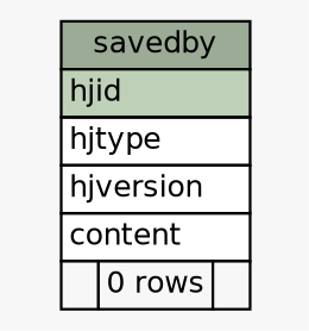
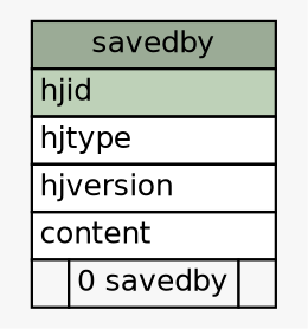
  digraph {
    bgcolor="#f7f7f7"
    fontname=Helvetica
    fontsize=11
    nodesep=0.18
    rankdir=TB
    ranksep=0.46
-   n1 [fontname=Helvetica fontsize=11 label=<     <TABLE BORDER="0" CELLBORDER="1" CELLSPACING="0" BGCOLOR="#ffffff">       <TR><TD COLSPAN="3" BGCOLOR="#9bab96" ALIGN="CENTER">savedby</TD></TR>       <TR><TD PORT="hjid" COLSPAN="3" BGCOLOR="#bed1b8" ALIGN="LEFT">hjid</TD></TR>       <TR><TD PORT="hjtype" COLSPAN="3" ALIGN="LEFT">hjtype</TD></TR>       <TR><TD PORT="hjversion" COLSPAN="3" ALIGN="LEFT">hjversion</TD></TR>       <TR><TD PORT="content" COLSPAN="3" ALIGN="LEFT">content</TD></TR>       <TR><TD ALIGN="LEFT" BGCOLOR="#f7f7f7">  </TD><TD ALIGN="RIGHT" BGCOLOR="#f7f7f7">0 rows</TD><TD ALIGN="RIGHT" BGCOLOR="#f7f7f7">  </TD></TR>     </TABLE>> shape=plaintext]
+   n1 [fontname=Helvetica fontsize=11 label=<     <TABLE BORDER="0" CELLBORDER="1" CELLSPACING="0" BGCOLOR="#ffffff">       <TR><TD COLSPAN="3" BGCOLOR="#9bab96" ALIGN="CENTER">savedby</TD></TR>       <TR><TD PORT="hjid" COLSPAN="3" BGCOLOR="#bed1b8" ALIGN="LEFT">hjid</TD></TR>       <TR><TD PORT="hjtype" COLSPAN="3" ALIGN="LEFT">hjtype</TD></TR>       <TR><TD PORT="hjversion" COLSPAN="3" ALIGN="LEFT">hjversion</TD></TR>       <TR><TD PORT="content" COLSPAN="3" ALIGN="LEFT">content</TD></TR>       <TR><TD ALIGN="LEFT" BGCOLOR="#f7f7f7">  </TD><TD ALIGN="RIGHT" BGCOLOR="#f7f7f7">0 savedby</TD><TD ALIGN="RIGHT" BGCOLOR="#f7f7f7">  </TD></TR>     </TABLE>> shape=plaintext]
  }
